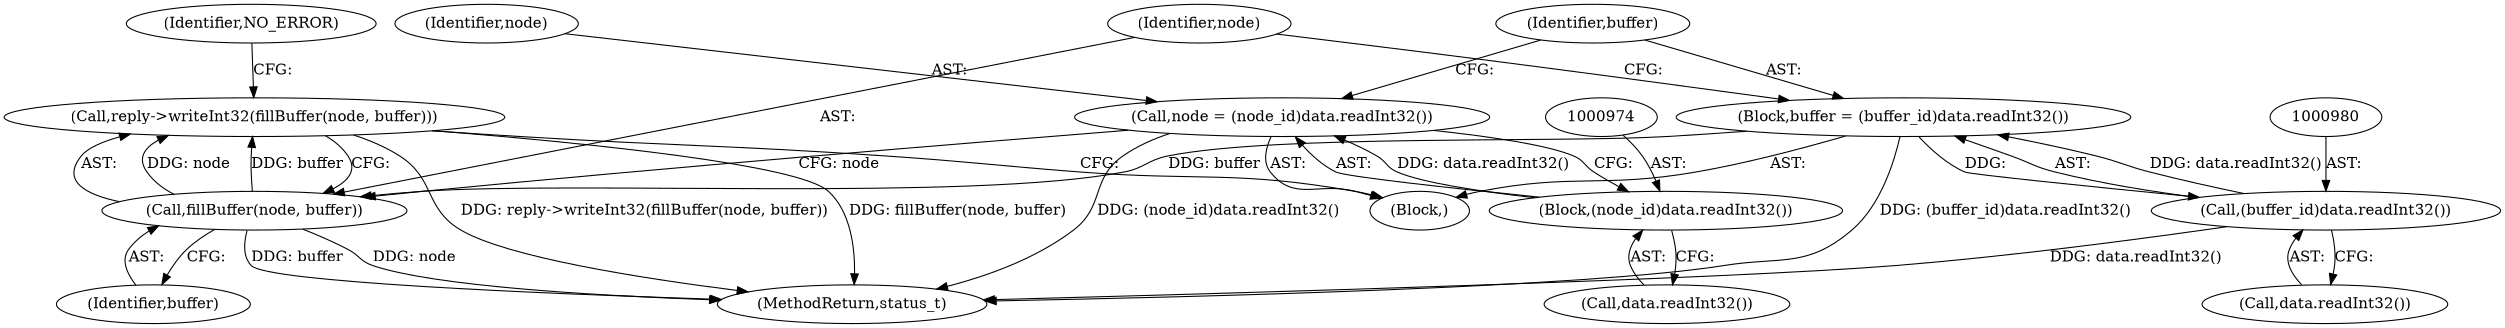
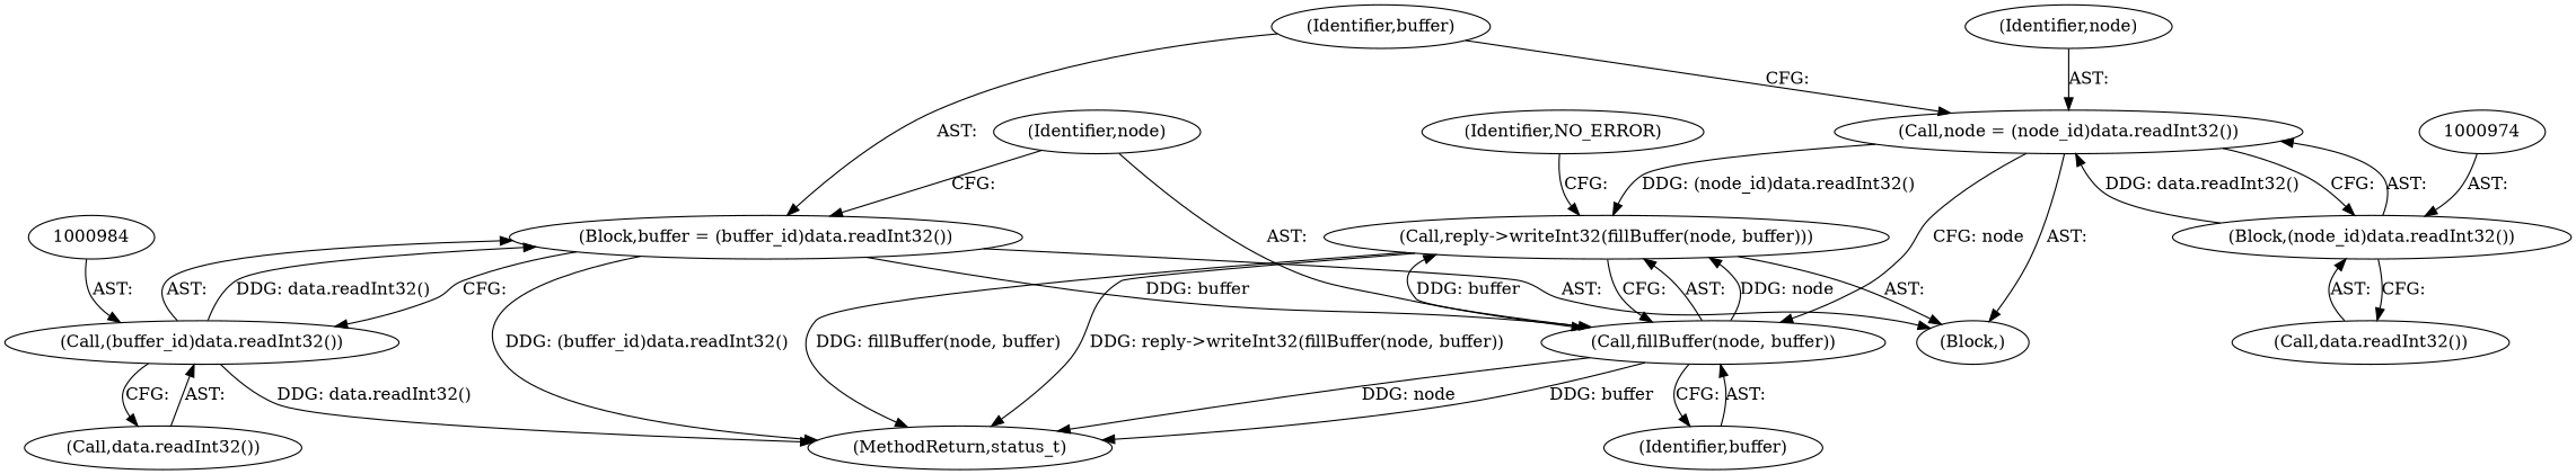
  digraph {
    fontname="DejaVu Serif"
    node [fontname="DejaVu Serif"]
    edge [fontname="DejaVu Serif"]
    n1 [label="(Call,reply->writeInt32(fillBuffer(node, buffer)))"]
    n2 [label="(Call,fillBuffer(node, buffer))"]
    n3 [label="(Block,)"]
    n4 [label="(MethodReturn,status_t)"]
    n5 [label="(Identifier,buffer)"]
    n6 [label="(Call,node = (node_id)data.readInt32())"]
    n7 [label="(Block,(node_id)data.readInt32())"]
    n8 [label="(Call,data.readInt32())"]
    n9 [label="(Block,buffer = (buffer_id)data.readInt32())"]
    n10 [label="(Call,(buffer_id)data.readInt32())"]
    n11 [label="(Call,data.readInt32())"]
    n12 [label="(Identifier,NO_ERROR)"]
    n13 [label="(Identifier,node)"]
    n14 [label="(Identifier,node)"]
    n15 [label="(Identifier,buffer)"]
    1000974
-   1000980
+   1000980 [label=1000984]
    n1 -> n2 [label="CFG: "]
-   n1 -> n3 [label="CFG: "]
+   n1 -> n3 [label="AST: "]
    n1 -> n4 [label="DDG: reply->writeInt32(fillBuffer(node, buffer))"]
    n1 -> n4 [label="DDG: fillBuffer(node, buffer)"]
    n2 -> n1 [label="AST: "]
    n2 -> n1 [label="DDG: node"]
    n2 -> n1 [label="DDG: buffer"]
    n2 -> n4 [label="DDG: node"]
    n2 -> n4 [label="DDG: buffer"]
    n2 -> n5 [label="CFG: "]
    n5 -> n2 [label="AST: "]
    n6 -> n2 [label="CFG: node"]
    n6 -> n3 [label="AST: "]
-   n6 -> n4 [label="DDG: (node_id)data.readInt32()"]
+   n6 -> n1 [label="DDG: (node_id)data.readInt32()"]
    n6 -> n7 [label="CFG: "]
    n7 -> n6 [label="AST: "]
    n7 -> n6 [label="DDG: data.readInt32()"]
    n7 -> n8 [label="CFG: "]
    n8 -> n7 [label="AST: "]
    n9 -> n2 [label="DDG: buffer"]
    n9 -> n3 [label="AST: "]
    n9 -> n4 [label="DDG: (buffer_id)data.readInt32()"]
-   n9 -> n10 [label="DDG: "]
+   n9 -> n10 [label="CFG: "]
    n10 -> n4 [label="DDG: data.readInt32()"]
    n10 -> n9 [label="AST: "]
    n10 -> n9 [label="DDG: data.readInt32()"]
    n10 -> n11 [label="CFG: "]
    n11 -> n10 [label="AST: "]
    n12 -> n1 [label="CFG: "]
    n13 -> n6 [label="AST: "]
    n14 -> n2 [label="AST: "]
    n14 -> n9 [label="CFG: "]
    n15 -> n6 [label="CFG: "]
    n15 -> n9 [label="AST: "]
    1000974 -> n7 [label="AST: "]
    1000980 -> n10 [label="AST: "]
  }
